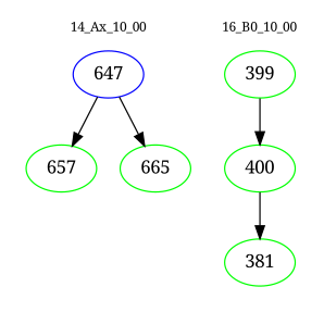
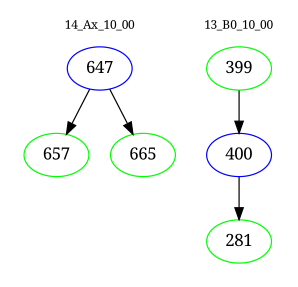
  digraph {
    fontname="Noto Serif"
    node [color=green fontname="Noto Serif"]
    edge [color=black fontname="Noto Serif"]
    n1 [color=blue label=647]
    n2 [label=657]
    n3 [label=665]
-   n4 [label=400]
-   n5 [label=381]
+   n4 [color=blue label=400]
+   n5 [label=281]
    n6 [label=399]
    subgraph cluster_1 {
      color=white
      fontsize=10
      label="14_Ax_10_00"
      n1
      n2
      n3
    }
    subgraph cluster_2 {
      color=white
      fontsize=10
-     label="16_B0_10_00"
+     label="13_B0_10_00"
      n4
      n5
      n6
    }
    n1 -> n2
    n1 -> n3
    n4 -> n5
    n6 -> n4
  }
